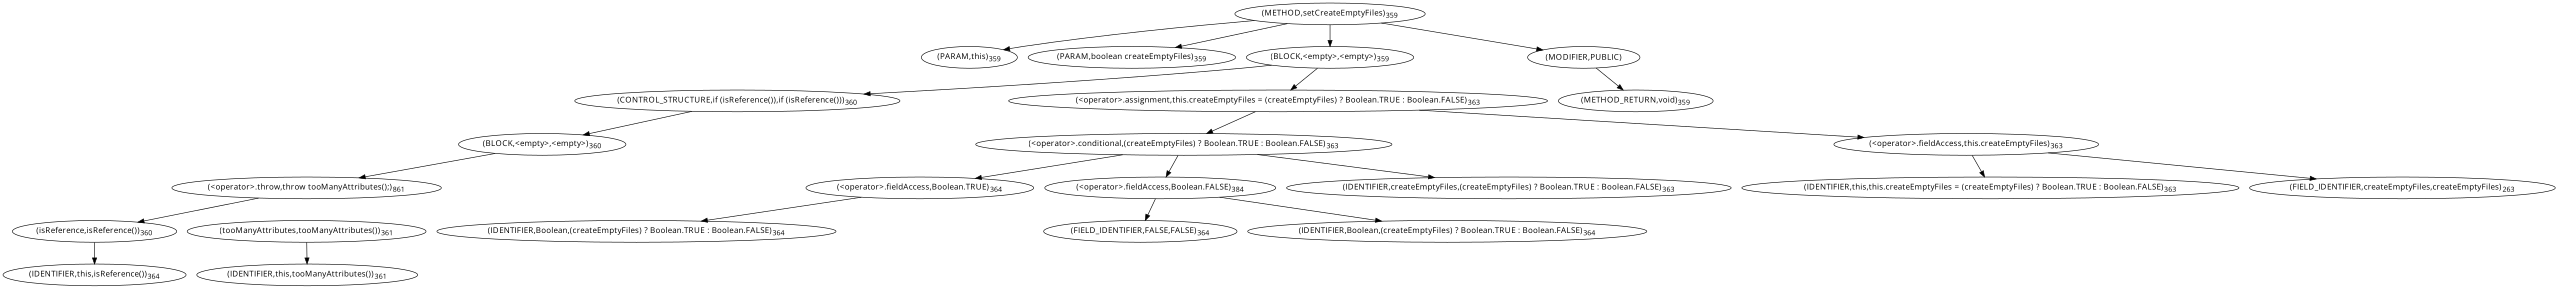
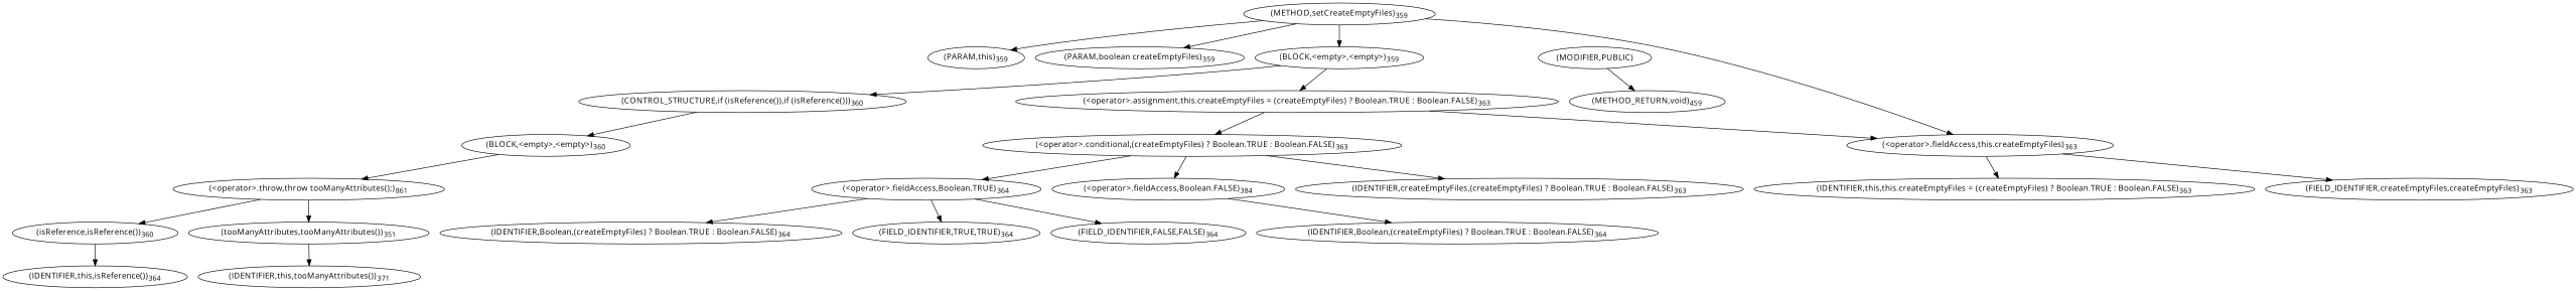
  digraph {
    fontname="Open Sans"
    node [fontname="Open Sans"]
    edge [fontname="Open Sans"]
    n1 [label=<(METHOD,setCreateEmptyFiles)<SUB>359</SUB>>]
    n2 [label=<(PARAM,this)<SUB>359</SUB>>]
    n3 [label=<(PARAM,boolean createEmptyFiles)<SUB>359</SUB>>]
    n4 [label=<(BLOCK,&lt;empty&gt;,&lt;empty&gt;)<SUB>359</SUB>>]
    n5 [label=<(MODIFIER,PUBLIC)>]
    n6 [label=<(CONTROL_STRUCTURE,if (isReference()),if (isReference()))<SUB>360</SUB>>]
    n7 [label=<(&lt;operator&gt;.assignment,this.createEmptyFiles = (createEmptyFiles) ? Boolean.TRUE : Boolean.FALSE)<SUB>363</SUB>>]
-   n8 [label=<(METHOD_RETURN,void)<SUB>359</SUB>>]
+   n8 [label=<(METHOD_RETURN,void)<SUB>459</SUB>>]
    n9 [label=<(BLOCK,&lt;empty&gt;,&lt;empty&gt;)<SUB>360</SUB>>]
    n10 [label=<(&lt;operator&gt;.fieldAccess,this.createEmptyFiles)<SUB>363</SUB>>]
    n11 [label=<(&lt;operator&gt;.conditional,(createEmptyFiles) ? Boolean.TRUE : Boolean.FALSE)<SUB>363</SUB>>]
    n12 [label=<(isReference,isReference())<SUB>360</SUB>>]
    n13 [label=<(IDENTIFIER,this,isReference())<SUB>364</SUB>>]
    n14 [label=<(&lt;operator&gt;.throw,throw tooManyAttributes();)<SUB>861</SUB>>]
-   n15 [label=<(tooManyAttributes,tooManyAttributes())<SUB>361</SUB>>]
-   n16 [label=<(IDENTIFIER,this,tooManyAttributes())<SUB>361</SUB>>]
+   n15 [label=<(tooManyAttributes,tooManyAttributes())<SUB>351</SUB>>]
+   n16 [label=<(IDENTIFIER,this,tooManyAttributes())<SUB>371</SUB>>]
    n17 [label=<(IDENTIFIER,this,this.createEmptyFiles = (createEmptyFiles) ? Boolean.TRUE : Boolean.FALSE)<SUB>363</SUB>>]
-   n18 [label=<(FIELD_IDENTIFIER,createEmptyFiles,createEmptyFiles)<SUB>263</SUB>>]
+   n18 [label=<(FIELD_IDENTIFIER,createEmptyFiles,createEmptyFiles)<SUB>363</SUB>>]
    n19 [label=<(IDENTIFIER,createEmptyFiles,(createEmptyFiles) ? Boolean.TRUE : Boolean.FALSE)<SUB>363</SUB>>]
    n20 [label=<(&lt;operator&gt;.fieldAccess,Boolean.TRUE)<SUB>364</SUB>>]
    n21 [label=<(&lt;operator&gt;.fieldAccess,Boolean.FALSE)<SUB>384</SUB>>]
    n22 [label=<(IDENTIFIER,Boolean,(createEmptyFiles) ? Boolean.TRUE : Boolean.FALSE)<SUB>364</SUB>>]
+   n23 [label=<(FIELD_IDENTIFIER,TRUE,TRUE)<SUB>364</SUB>>]
    n24 [label=<(IDENTIFIER,Boolean,(createEmptyFiles) ? Boolean.TRUE : Boolean.FALSE)<SUB>364</SUB>>]
    n25 [label=<(FIELD_IDENTIFIER,FALSE,FALSE)<SUB>364</SUB>>]
    n1 -> n2
    n1 -> n3
    n1 -> n4
-   n1 -> n5
+   n1 -> n10
    n4 -> n6
    n4 -> n7
    n5 -> n8
    n6 -> n9
    n7 -> n10
    n7 -> n11
    n9 -> n14
    n10 -> n17
    n10 -> n18
    n11 -> n19
    n11 -> n20
    n11 -> n21
    n12 -> n13
    n14 -> n12
+   n14 -> n15
    n15 -> n16
    n20 -> n22
+   n20 -> n23
    n21 -> n24
-   n21 -> n25
+   n20 -> n25
  }
